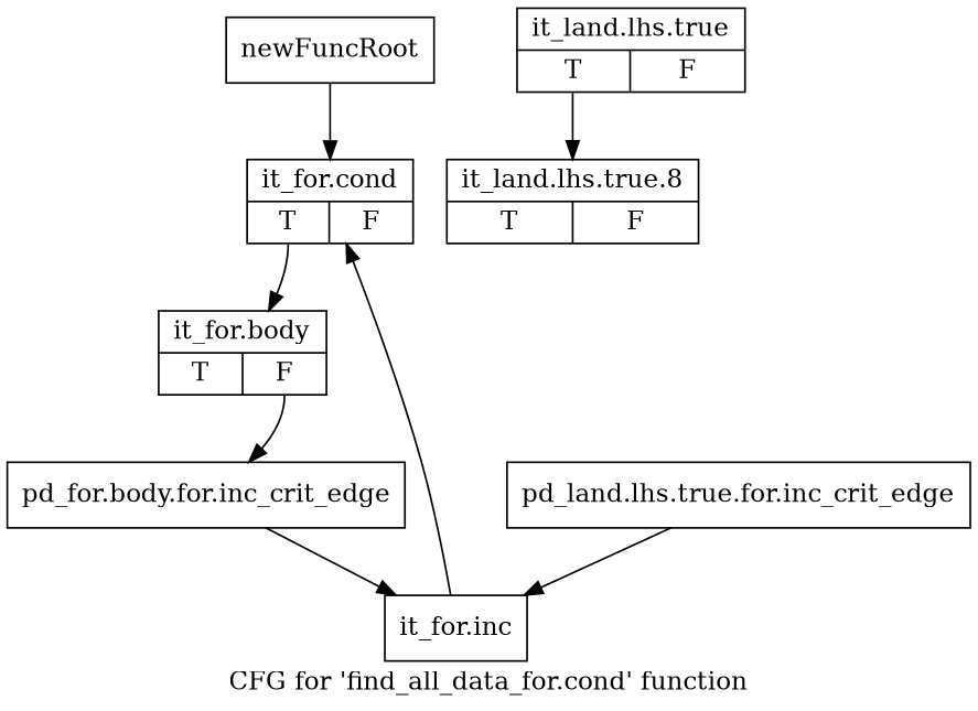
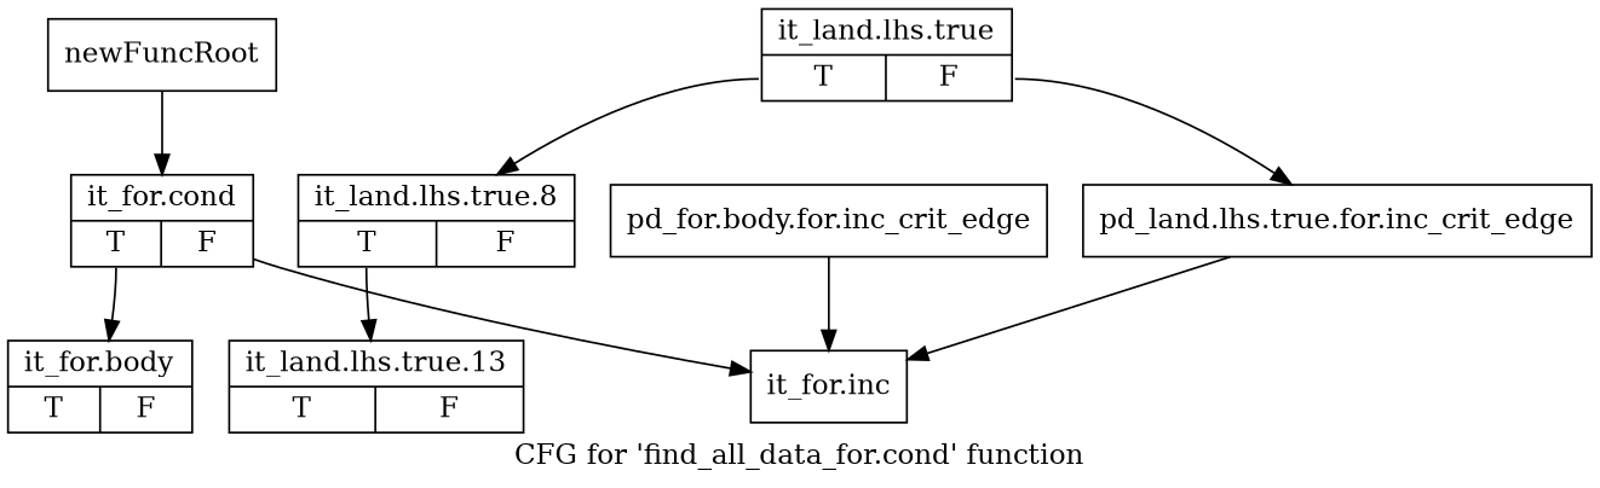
  digraph {
    label="CFG for 'find_all_data_for.cond' function"
    node [shape=record]
    n1 [label="{newFuncRoot}"]
    n2 [label="{it_for.cond|{<s0>T|<s1>F}}"]
    n3 [label="{it_for.body|{<s0>T|<s1>F}}"]
    n4 [label="{pd_for.body.for.inc_crit_edge}"]
    n5 [label="{it_land.lhs.true|{<s0>T|<s1>F}}"]
    n6 [label="{it_land.lhs.true.8|{<s0>T|<s1>F}}"]
    n7 [label="{pd_land.lhs.true.for.inc_crit_edge}"]
    n8 [label="{it_for.inc}"]
+   n9 [label="{it_land.lhs.true.13|{<s0>T|<s1>F}}"]
    n1 -> n2
    n2 -> n3 [tailport=s0]
-   n3 -> n4 [tailport=s1]
    n4 -> n8
    n5 -> n6 [tailport=s0]
+   n5 -> n7 [tailport=s1]
+   n6 -> n9 [tailport=s0]
    n7 -> n8
-   n8 -> n2
+   n2 -> n8
  }
